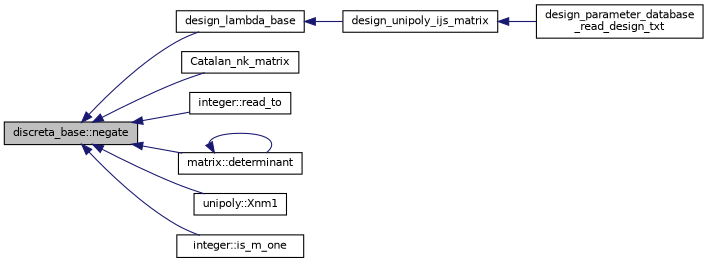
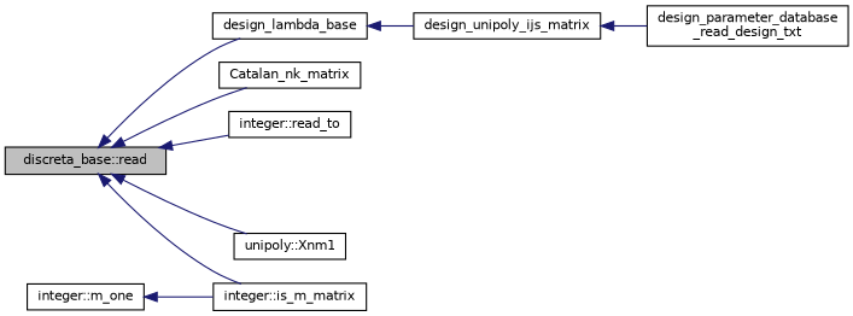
  digraph {
    rankdir=LR
    node [color=black fillcolor=white fontname=Helvetica fontsize=10 shape=record style=filled]
    edge [color=midnightblue dir=back fontname=Helvetica fontsize=10 labelfontname=Helvetica labelfontsize=10 style=solid]
-   n1 [fillcolor=grey75 fontcolor=black height=0.2 label="discreta_base::negate" width=0.4]
+   n1 [fillcolor=grey75 fontcolor=black height=0.2 label="discreta_base::read" width=0.4]
    n2 [height=0.2 label=design_lambda_base width=0.4]
    n3 [height=0.2 label=Catalan_nk_matrix width=0.4]
    n4 [height=0.2 label="integer::read_to" width=0.4]
-   n5 [height=0.2 label="matrix::determinant" width=0.4]
    n6 [height=0.2 label="unipoly::Xnm1" width=0.4]
-   n7 [height=0.2 label="integer::is_m_one" width=0.4]
+   n7 [height=0.2 label="integer::is_m_matrix" width=0.4]
    n8 [height=0.2 label=design_unipoly_ijs_matrix width=0.4]
+   n9 [height=0.2 label="integer::m_one" width=0.4]
    n10 [height=0.2 label="design_parameter_database\l_read_design_txt" width=0.4]
    n1 -> n2
    n1 -> n3
    n1 -> n4
-   n1 -> n5
    n1 -> n6
    n1 -> n7
    n2 -> n8
-   n5 -> n5
    n8 -> n10
+   n9 -> n7
  }
